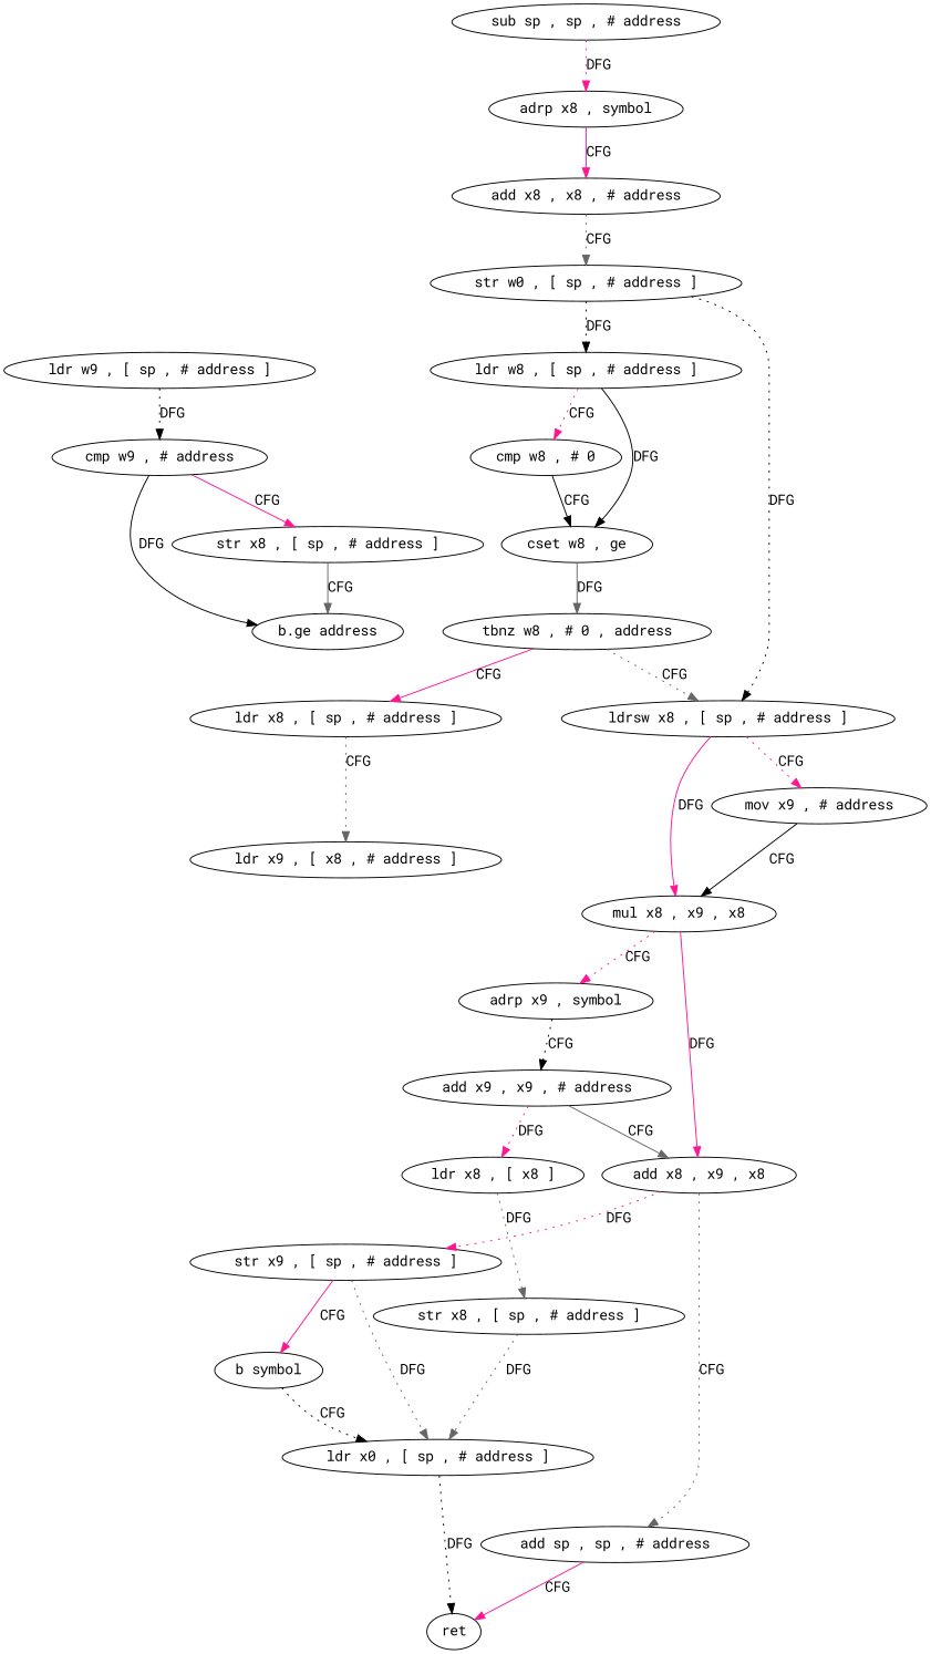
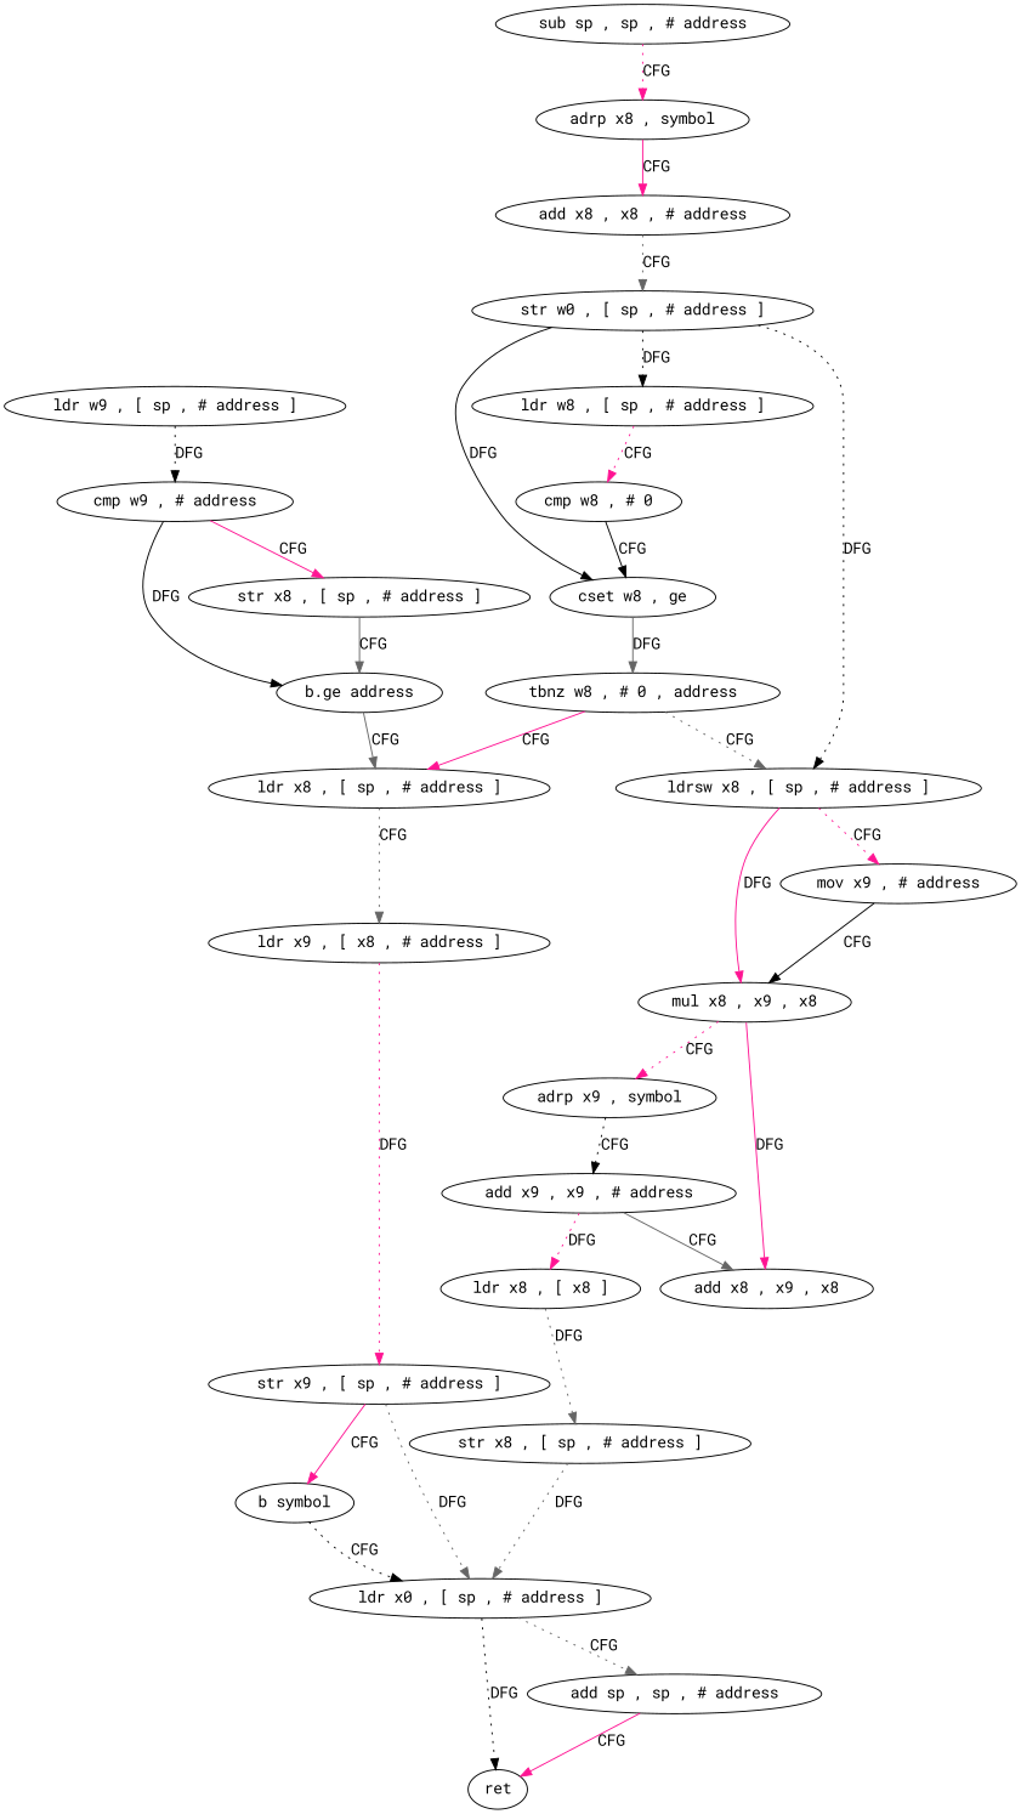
  digraph {
    fontname="Roboto Mono"
    node [fontname="Roboto Mono"]
    edge [color=deeppink fontname="Roboto Mono" style=dotted]
    n1 [label="sub sp , sp , # address"]
    n2 [label="adrp x8 , symbol"]
    n3 [label="add x8 , x8 , # address"]
    n4 [label="str w0 , [ sp , # address ]"]
    n5 [label="ldr w8 , [ sp , # address ]"]
    n6 [label="ldrsw x8 , [ sp , # address ]"]
    n7 [label="ldr w9 , [ sp , # address ]"]
    n8 [label="cmp w9 , # address"]
    n9 [label="cmp w8 , # 0"]
    n10 [label="cset w8 , ge"]
    n11 [label="mov x9 , # address"]
    n12 [label="mul x8 , x9 , x8"]
    n13 [label="str x8 , [ sp , # address ]"]
    n14 [label="b.ge address"]
    n15 [label="ldr x8 , [ sp , # address ]"]
    n16 [label="ldr x9 , [ x8 , # address ]"]
    n17 [label="str x9 , [ sp , # address ]"]
    n18 [label="tbnz w8 , # 0 , address"]
    n19 [label="b symbol"]
    n20 [label="ldr x0 , [ sp , # address ]"]
    n21 [label="add sp , sp , # address"]
    n22 [label=ret]
    n23 [label="adrp x9 , symbol"]
    n24 [label="add x8 , x9 , x8"]
    n25 [label="add x9 , x9 , # address"]
    n26 [label="ldr x8 , [ x8 ]"]
    n27 [label="str x8 , [ sp , # address ]"]
-   n1 -> n2 [label=DFG]
+   n1 -> n2 [label=CFG]
    n2 -> n3 [label=CFG style=solid]
    n3 -> n4 [color=gray40 label=CFG]
    n4 -> n5 [color=black label=DFG]
    n4 -> n6 [color=black label=DFG]
    n5 -> n9 [label=CFG]
-   n5 -> n10 [color=black label=DFG style=solid]
+   n4 -> n10 [color=black label=DFG style=solid]
    n6 -> n11 [label=CFG]
    n6 -> n12 [label=DFG style=solid]
    n7 -> n8 [color=black label=DFG]
    n8 -> n13 [label=CFG style=solid]
    n8 -> n14 [color=black label=DFG style=solid]
    n9 -> n10 [color=black label=CFG style=solid]
    n10 -> n18 [color=gray40 label=DFG style=solid]
    n11 -> n12 [color=black label=CFG style=solid]
    n12 -> n23 [label=CFG]
    n12 -> n24 [label=DFG style=solid]
    n13 -> n14 [color=gray40 label=CFG style=solid]
+   n14 -> n15 [color=gray40 label=CFG style=solid]
    n15 -> n16 [color=gray40 label=CFG]
-   n24 -> n17 [label=DFG]
+   n16 -> n17 [label=DFG]
    n17 -> n19 [label=CFG style=solid]
    n17 -> n20 [color=gray40 label=DFG]
    n18 -> n6 [color=gray40 label=CFG]
    n18 -> n15 [label=CFG style=solid]
    n19 -> n20 [color=black label=CFG]
-   n24 -> n21 [color=gray40 label=CFG]
+   n20 -> n21 [color=gray40 label=CFG]
    n20 -> n22 [color=black label=DFG]
    n21 -> n22 [label=CFG style=solid]
    n23 -> n25 [color=black label=CFG]
    n25 -> n24 [color=gray40 label=CFG style=solid]
    n25 -> n26 [label=DFG]
    n26 -> n27 [color=gray40 label=DFG]
    n27 -> n20 [color=gray40 label=DFG]
  }
